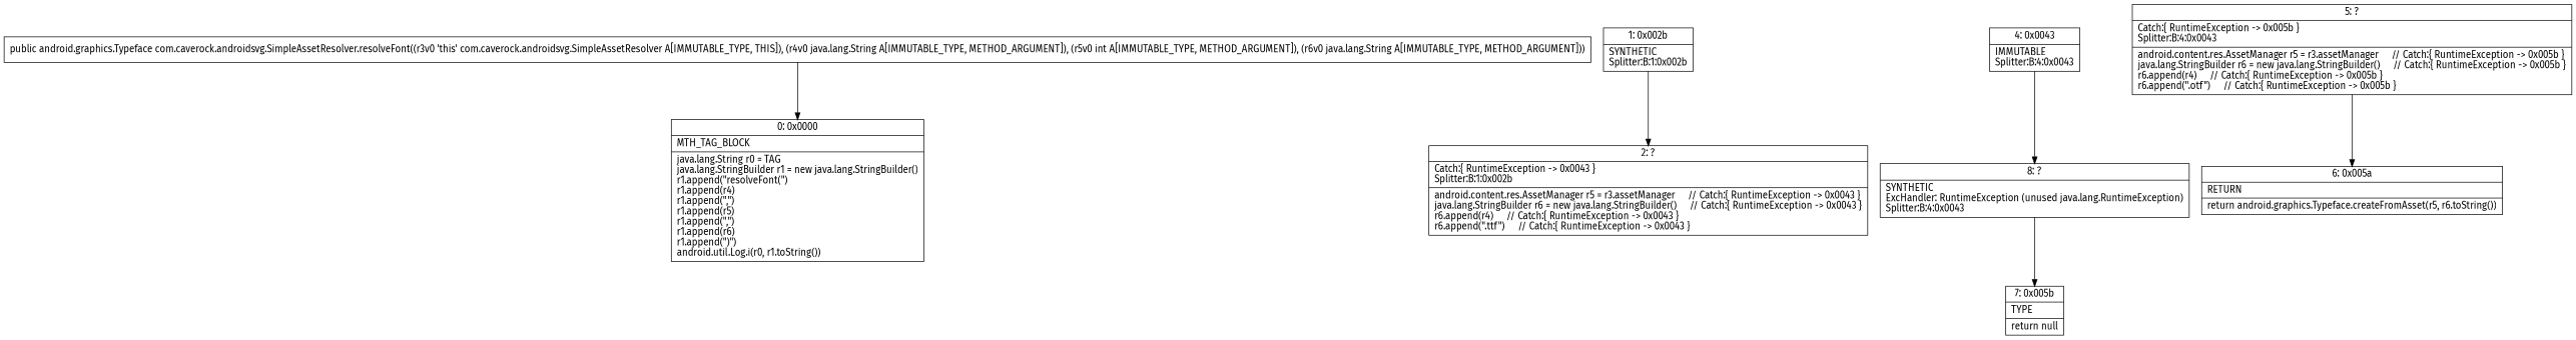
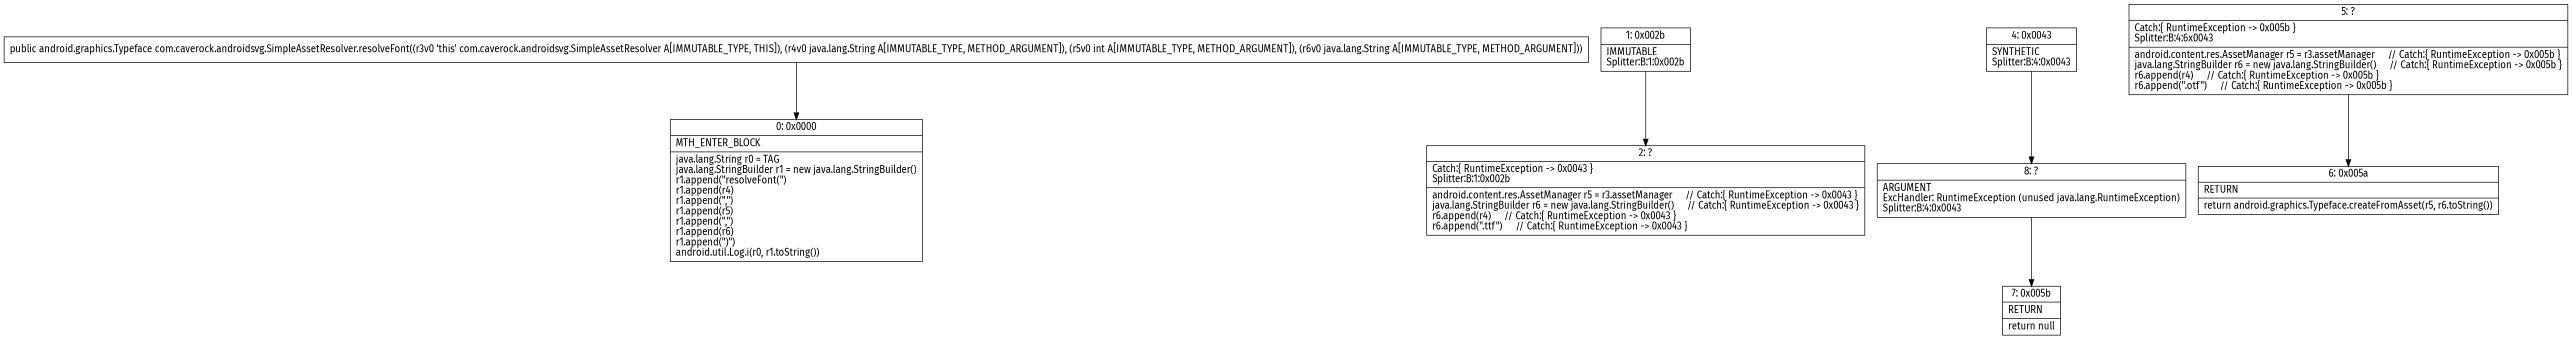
  digraph {
    fontname="Fira Sans"
    node [fontname="Fira Sans" shape=record]
    edge [fontname="Fira Sans"]
-   n1 [label="{0\:\ 0x0000|MTH_TAG_BLOCK\l|java.lang.String r0 = TAG\ljava.lang.StringBuilder r1 = new java.lang.StringBuilder()\lr1.append(\"resolveFont(\")\lr1.append(r4)\lr1.append(\",\")\lr1.append(r5)\lr1.append(\",\")\lr1.append(r6)\lr1.append(\")\")\landroid.util.Log.i(r0, r1.toString())\l}"]
-   n2 [label="{1\:\ 0x002b|SYNTHETIC\lSplitter:B:1:0x002b\l}"]
+   n1 [label="{0\:\ 0x0000|MTH_ENTER_BLOCK\l|java.lang.String r0 = TAG\ljava.lang.StringBuilder r1 = new java.lang.StringBuilder()\lr1.append(\"resolveFont(\")\lr1.append(r4)\lr1.append(\",\")\lr1.append(r5)\lr1.append(\",\")\lr1.append(r6)\lr1.append(\")\")\landroid.util.Log.i(r0, r1.toString())\l}"]
+   n2 [label="{1\:\ 0x002b|IMMUTABLE\lSplitter:B:1:0x002b\l}"]
    n3 [label="{2\:\ ?|Catch:\{ RuntimeException \-\> 0x0043 \}\lSplitter:B:1:0x002b\l|android.content.res.AssetManager r5 = r3.assetManager     \/\/ Catch:\{ RuntimeException \-\> 0x0043 \}\ljava.lang.StringBuilder r6 = new java.lang.StringBuilder()     \/\/ Catch:\{ RuntimeException \-\> 0x0043 \}\lr6.append(r4)     \/\/ Catch:\{ RuntimeException \-\> 0x0043 \}\lr6.append(\".ttf\")     \/\/ Catch:\{ RuntimeException \-\> 0x0043 \}\l}"]
-   n4 [label="{4\:\ 0x0043|IMMUTABLE\lSplitter:B:4:0x0043\l}"]
-   n5 [label="{8\:\ ?|SYNTHETIC\lExcHandler: RuntimeException (unused java.lang.RuntimeException)\lSplitter:B:4:0x0043\l}"]
-   n6 [label="{5\:\ ?|Catch:\{ RuntimeException \-\> 0x005b \}\lSplitter:B:4:0x0043\l|android.content.res.AssetManager r5 = r3.assetManager     \/\/ Catch:\{ RuntimeException \-\> 0x005b \}\ljava.lang.StringBuilder r6 = new java.lang.StringBuilder()     \/\/ Catch:\{ RuntimeException \-\> 0x005b \}\lr6.append(r4)     \/\/ Catch:\{ RuntimeException \-\> 0x005b \}\lr6.append(\".otf\")     \/\/ Catch:\{ RuntimeException \-\> 0x005b \}\l}"]
+   n4 [label="{4\:\ 0x0043|SYNTHETIC\lSplitter:B:4:0x0043\l}"]
+   n5 [label="{8\:\ ?|ARGUMENT\lExcHandler: RuntimeException (unused java.lang.RuntimeException)\lSplitter:B:4:0x0043\l}"]
+   n6 [label="{5\:\ ?|Catch:\{ RuntimeException \-\> 0x005b \}\lSplitter:B:4:6x0043\l|android.content.res.AssetManager r5 = r3.assetManager     \/\/ Catch:\{ RuntimeException \-\> 0x005b \}\ljava.lang.StringBuilder r6 = new java.lang.StringBuilder()     \/\/ Catch:\{ RuntimeException \-\> 0x005b \}\lr6.append(r4)     \/\/ Catch:\{ RuntimeException \-\> 0x005b \}\lr6.append(\".otf\")     \/\/ Catch:\{ RuntimeException \-\> 0x005b \}\l}"]
    n7 [label="{6\:\ 0x005a|RETURN\l|return android.graphics.Typeface.createFromAsset(r5, r6.toString())\l}"]
-   n8 [label="{7\:\ 0x005b|TYPE\l|return null\l}"]
+   n8 [label="{7\:\ 0x005b|RETURN\l|return null\l}"]
    n9 [label="{public android.graphics.Typeface com.caverock.androidsvg.SimpleAssetResolver.resolveFont((r3v0 'this' com.caverock.androidsvg.SimpleAssetResolver A[IMMUTABLE_TYPE, THIS]), (r4v0 java.lang.String A[IMMUTABLE_TYPE, METHOD_ARGUMENT]), (r5v0 int A[IMMUTABLE_TYPE, METHOD_ARGUMENT]), (r6v0 java.lang.String A[IMMUTABLE_TYPE, METHOD_ARGUMENT])) }"]
    n2 -> n3
    n4 -> n5
    n5 -> n8
    n6 -> n7
    n9 -> n1
  }
